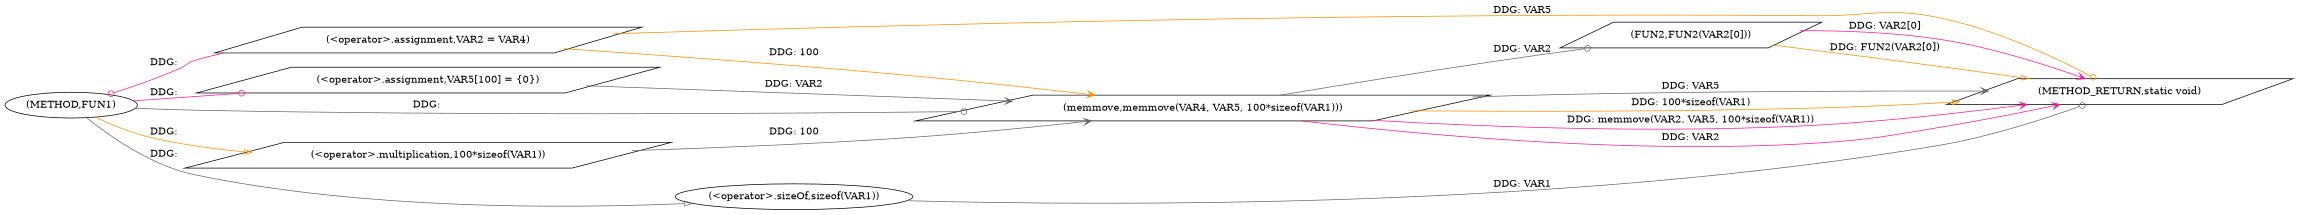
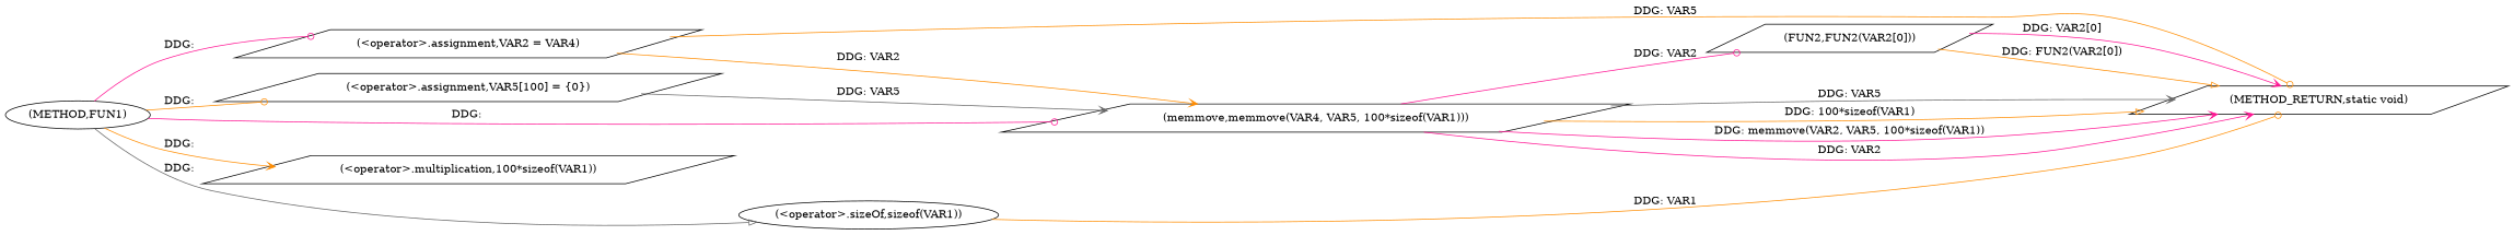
  digraph {
    rankdir=LR
    node [shape=parallelogram]
    edge [arrowhead=vee color=deeppink]
    n1 [label="(METHOD,FUN1)" shape=ellipse]
    n2 [label="(<operator>.assignment,VAR2 = VAR4)"]
    n3 [label="(<operator>.assignment,VAR5[100] = {0})"]
    n4 [label="(memmove,memmove(VAR4, VAR5, 100*sizeof(VAR1)))"]
    n5 [label="(<operator>.multiplication,100*sizeof(VAR1))"]
    n6 [label="(<operator>.sizeOf,sizeof(VAR1))" shape=ellipse]
    n7 [label="(METHOD_RETURN,static void)"]
    n8 [label="(FUN2,FUN2(VAR2[0]))"]
-   n2 -> n1 [arrowhead=odot label="DDG: "]
-   n1 -> n3 [arrowhead=odot label="DDG: "]
-   n1 -> n4 [arrowhead=odot color=gray40 label="DDG: "]
-   n1 -> n5 [arrowhead=onormal color=darkorange label="DDG: "]
+   n1 -> n2 [arrowhead=odot label="DDG: "]
+   n1 -> n3 [arrowhead=odot color=darkorange label="DDG: "]
+   n1 -> n4 [arrowhead=odot label="DDG: "]
+   n1 -> n5 [color=darkorange label="DDG: "]
    n1 -> n6 [arrowhead=onormal color=gray40 label="DDG: "]
-   n2 -> n4 [color=darkorange label="DDG: 100"]
+   n2 -> n4 [color=darkorange label="DDG: VAR2"]
    n2 -> n7 [arrowhead=odot color=darkorange label="DDG: VAR5"]
-   n3 -> n4 [color=gray40 label="DDG: VAR2"]
+   n3 -> n4 [color=gray40 label="DDG: VAR5"]
    n4 -> n7 [color=gray40 label="DDG: VAR5"]
    n4 -> n7 [arrowhead=onormal color=darkorange label="DDG: 100*sizeof(VAR1)"]
    n4 -> n7 [label="DDG: memmove(VAR2, VAR5, 100*sizeof(VAR1))"]
    n4 -> n7 [label="DDG: VAR2"]
-   n4 -> n8 [arrowhead=odot color=gray40 label="DDG: VAR2"]
-   n5 -> n4 [color=gray40 label="DDG: 100"]
-   n6 -> n7 [arrowhead=odot color=gray40 label="DDG: VAR1"]
+   n4 -> n8 [arrowhead=odot label="DDG: VAR2"]
+   n6 -> n7 [arrowhead=odot color=darkorange label="DDG: VAR1"]
    n8 -> n7 [arrowhead=onormal color=darkorange label="DDG: FUN2(VAR2[0])"]
    n8 -> n7 [label="DDG: VAR2[0]"]
  }
